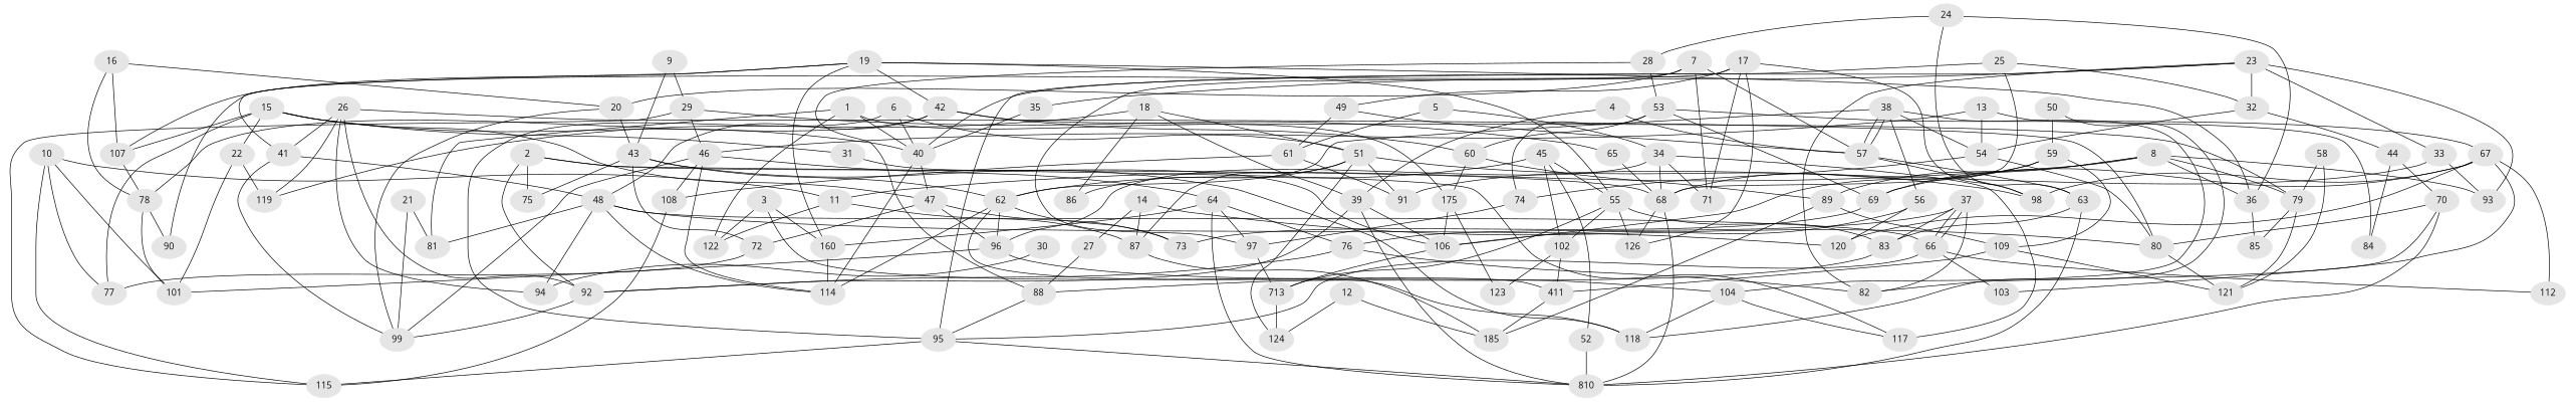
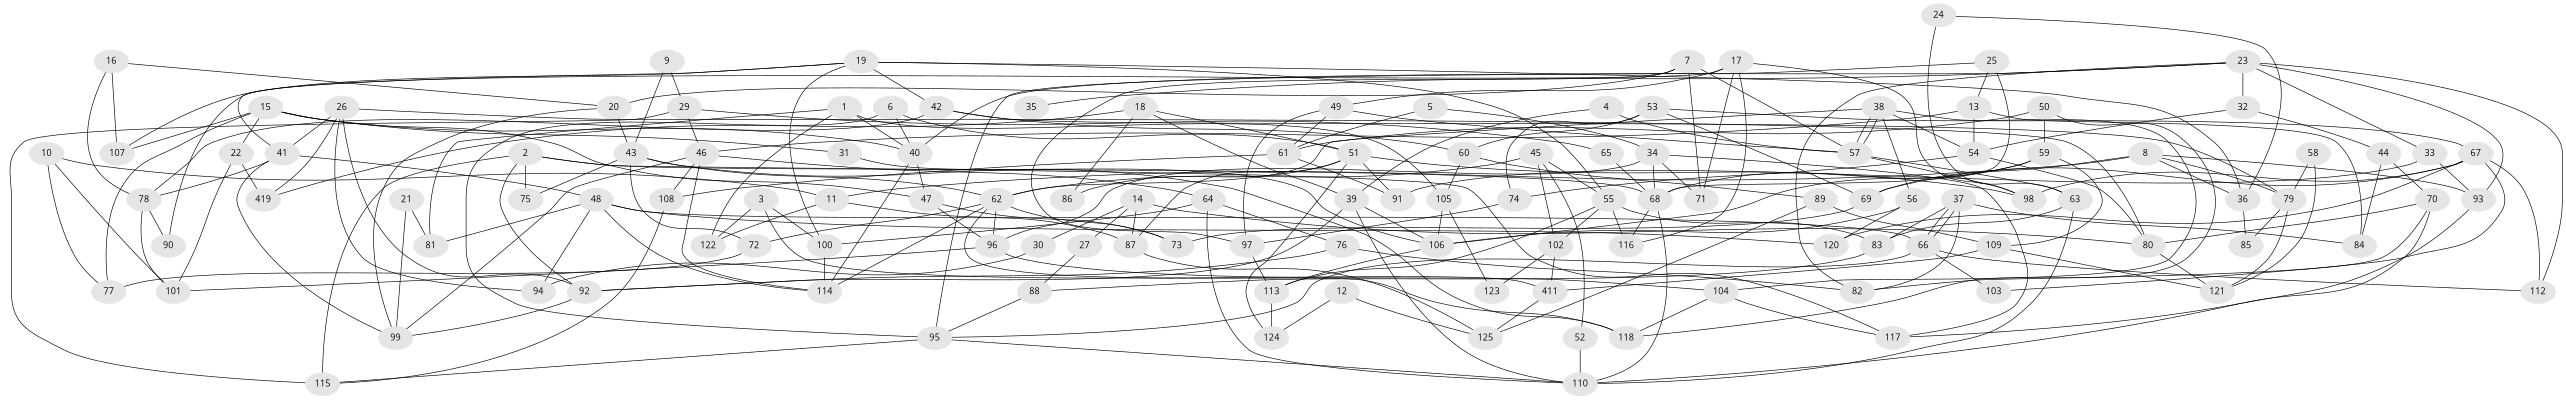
  graph {
    fontname="Open Sans"
    node [color=gray90 fontname="Open Sans" style=filled]
    edge [fontname="Open Sans"]
    1
    40
    81
-   105 [label=175]
+   105
    122
    47
    114
    106
    123
    2
    68
    75
    92
    117
-   116 [label=126]
-   110 [label=810]
+   116
+   110
    99
    3
-   100 [label=160]
+   100
    n20 [label=411]
-   125 [label=185]
+   125
    4
    39
    57
    98
    63
    5
    34
    61
    71
    96
    91
    108
    6
    51
    95
    87
    124
    86
    115
    7
    20
    97
    43
-   113 [label=713]
+   113
    8
    11
    36
    69
    79
    89
    93
    85
    73
    121
    109
    9
    29
    46
    65
    62
    72
    118
    10
    77
    101
    12
    13
    54
    84
    64
    80
    74
    14
    27
    30
    88
    94
    15
    22
    31
    107
-   119
+   119 [label=419]
    16
    78
    90
    17
    49
    18
    19
    41
    42
    55
    48
    60
    83
    102
    21
    23
    32
    33
    35
    82
    112
    44
    24
-   28
    53
    25
    26
    67
    70
    104
    37
    66
    103
    38
    56
    120
    45
    52
    76
    50
    59
    58
    1 -- 40
    1 -- 81
    1 -- 105
    1 -- 122
    40 -- 47
    40 -- 114
    105 -- 106
    105 -- 123
    47 -- 96
    47 -- 73
    106 -- 113
    2 -- 68
    2 -- 75
    2 -- 92
    2 -- 117
    68 -- 116
    68 -- 110
    92 -- 99
    3 -- 122
    3 -- 100
    3 -- n20
    100 -- 114
    n20 -- 125
    4 -- 39
    4 -- 57
    39 -- 106
    39 -- 92
    39 -- 110
    57 -- 98
    57 -- 63
    63 -- 110
    63 -- 83
    5 -- 34
    5 -- 61
    34 -- 68
    34 -- 117
    34 -- 71
    34 -- 96
    61 -- 91
    61 -- 108
    96 -- 101
    96 -- 104
    108 -- 115
    6 -- 40
    6 -- 51
    6 -- 95
    51 -- 98
    51 -- 91
    51 -- 87
    51 -- 124
    51 -- 86
    95 -- 110
    95 -- 115
    87 -- 125
    7 -- 57
    7 -- 71
    7 -- 20
    7 -- 97
    20 -- 99
    20 -- 43
    97 -- 113
    43 -- 75
    43 -- 62
    43 -- 72
    43 -- 118
    113 -- 124
    8 -- 11
    8 -- 36
    8 -- 69
    8 -- 79
-   8 -- 89
    8 -- 93
    11 -- 122
    11 -- 87
    36 -- 85
    69 -- 73
    79 -- 85
    79 -- 121
    89 -- 125
    89 -- 109
+   93 -- 117
    109 -- n20
    109 -- 121
    9 -- 43
    9 -- 29
    29 -- 115
    29 -- 46
    29 -- 65
    46 -- 114
    46 -- 99
    46 -- 108
    46 -- 64
    65 -- 68
    62 -- 114
    62 -- 96
    62 -- 73
-   47 -- 72
+   62 -- 72
    62 -- 118
    72 -- 77
-   10 -- 115
+   2 -- 115
    10 -- 11
    10 -- 77
    10 -- 101
    12 -- 125
    12 -- 124
    13 -- 46
    13 -- 54
    13 -- 84
    54 -- 80
    54 -- 74
    64 -- 110
    64 -- 100
    64 -- 76
    80 -- 121
    74 -- 97
    14 -- 87
    14 -- 80
    14 -- 27
+   14 -- 30
    27 -- 88
    30 -- 94
    88 -- 95
    15 -- 40
    15 -- 47
    15 -- 77
    15 -- 22
    15 -- 31
    15 -- 107
    22 -- 101
    22 -- 119
    31 -- 106
    16 -- 20
    16 -- 107
    16 -- 78
    78 -- 101
    78 -- 90
    17 -- 116
    17 -- 98
    17 -- 71
    17 -- 90
    17 -- 49
    49 -- 57
    49 -- 61
-   64 -- 97
+   49 -- 97
    18 -- 39
    18 -- 51
    18 -- 86
    18 -- 119
    19 -- 100
    19 -- 36
    19 -- 107
    19 -- 41
    19 -- 42
    19 -- 55
    41 -- 99
-   107 -- 78
+   41 -- 78
    41 -- 48
    42 -- 79
    42 -- 78
-   42 -- 48
    42 -- 60
    55 -- 116
    55 -- 113
    55 -- 83
    55 -- 102
    48 -- 81
    48 -- 114
    48 -- 94
    48 -- 66
    48 -- 120
    60 -- 105
    60 -- 89
    83 -- 88
    102 -- 123
    102 -- n20
    21 -- 81
    21 -- 99
    23 -- 40
    23 -- 93
    23 -- 32
    23 -- 33
    23 -- 35
    23 -- 82
+   23 -- 112
    32 -- 54
    32 -- 44
    33 -- 91
    33 -- 93
-   35 -- 40
    44 -- 84
    44 -- 70
    24 -- 63
    24 -- 36
-   24 -- 28
-   28 -- 88
-   28 -- 53
    53 -- 69
    53 -- 74
    53 -- 60
    53 -- 67
    25 -- 68
    25 -- 95
-   25 -- 32
+   25 -- 13
    26 -- 92
    26 -- 80
    26 -- 94
    26 -- 119
    26 -- 41
    67 -- 98
    67 -- 69
    67 -- 112
    67 -- 103
    67 -- 120
    70 -- 110
    70 -- 80
    70 -- 82
    104 -- 117
    104 -- 118
-   37 -- 76
+   37 -- 84
    37 -- 83
    37 -- 82
    37 -- 66
    37 -- 66
    66 -- 95
    66 -- 112
    66 -- 103
    38 -- 57
    38 -- 57
    38 -- 62
    38 -- 54
    38 -- 104
    38 -- 56
    56 -- 106
    56 -- 120
    45 -- 62
    45 -- 55
    45 -- 102
    45 -- 52
    52 -- 110
    76 -- 92
    76 -- 82
+   50 -- 61
    50 -- 118
    50 -- 59
    59 -- 106
    59 -- 68
    59 -- 109
    58 -- 79
    58 -- 121
  }
